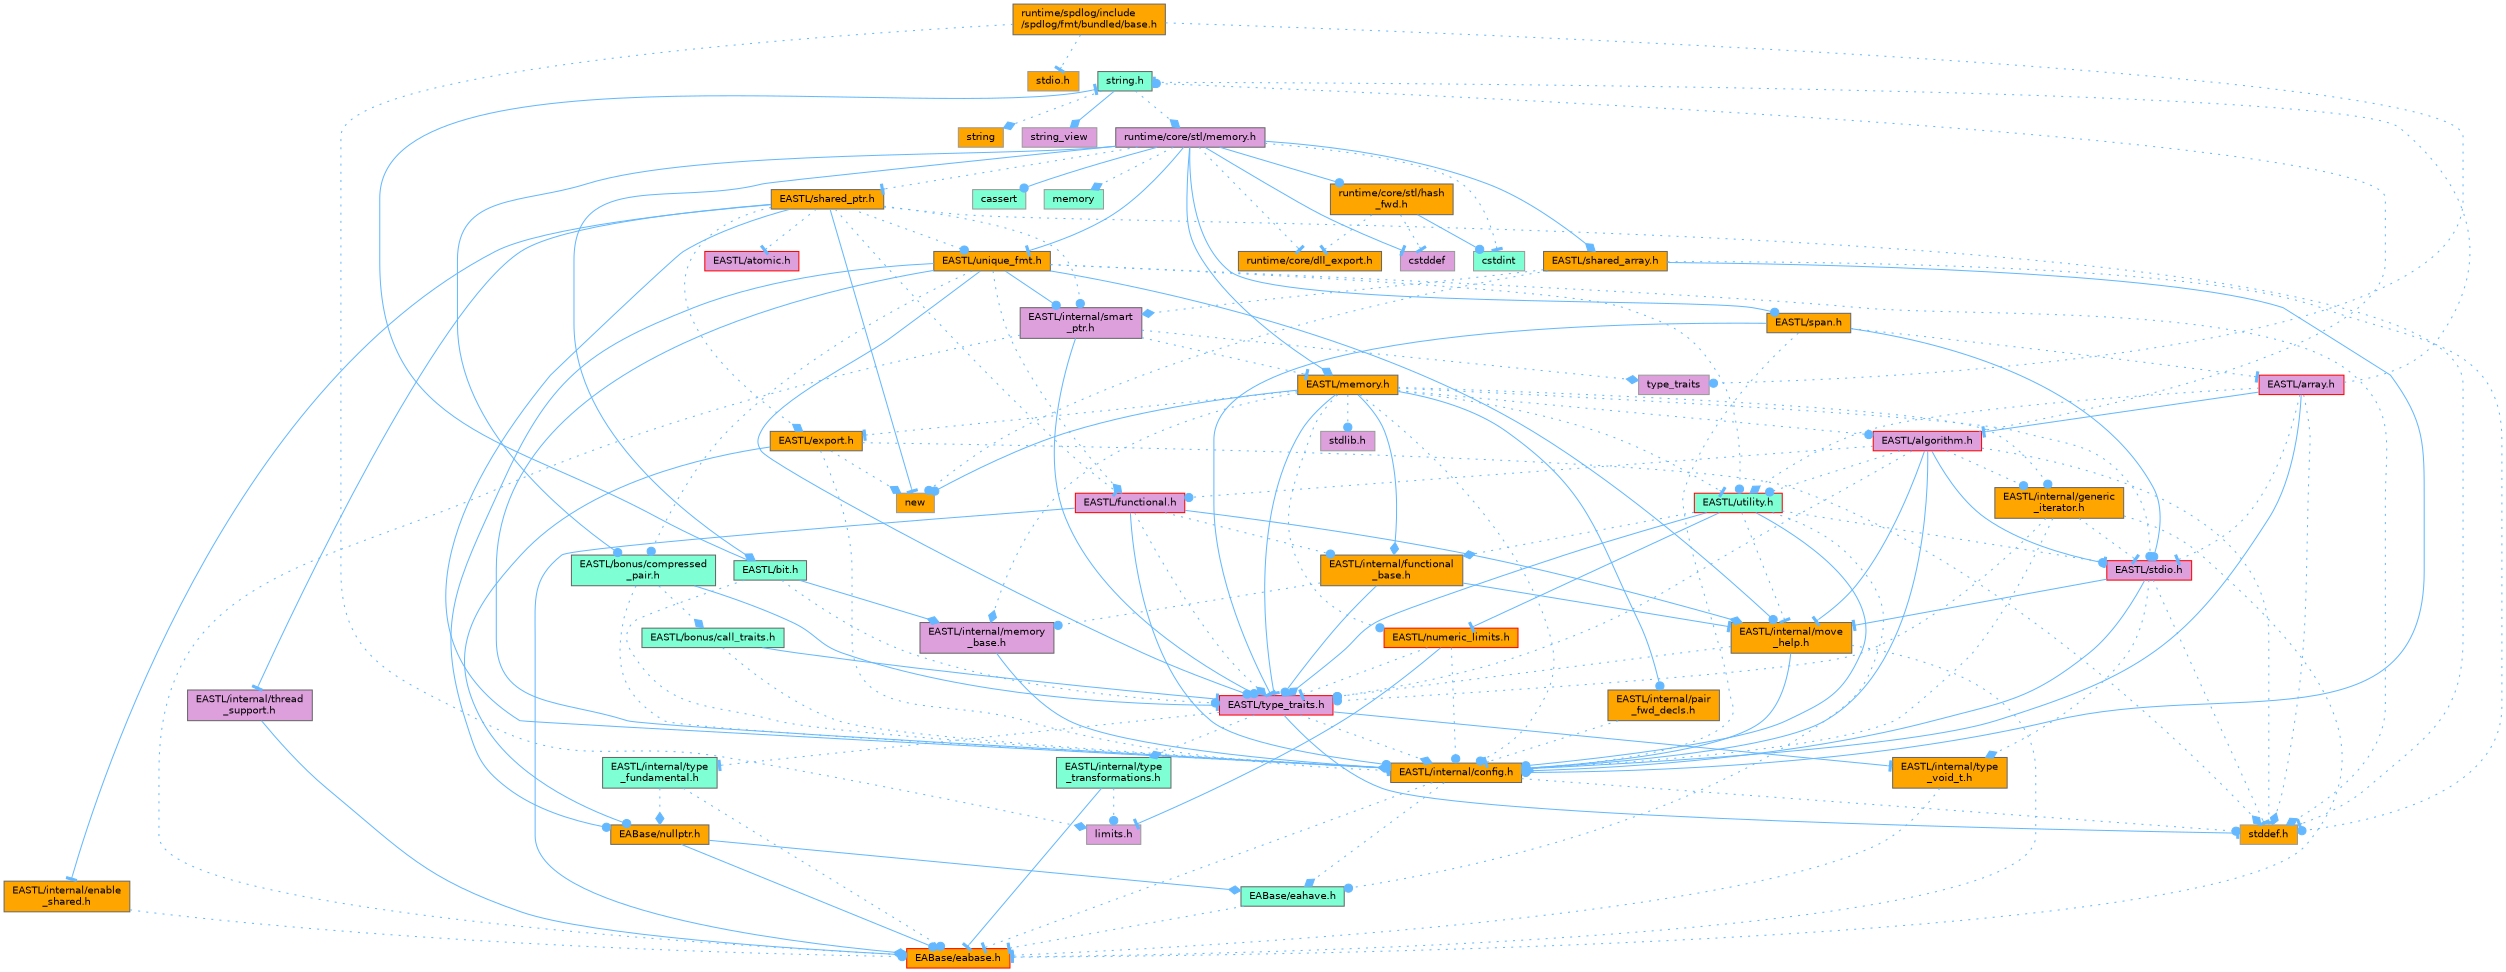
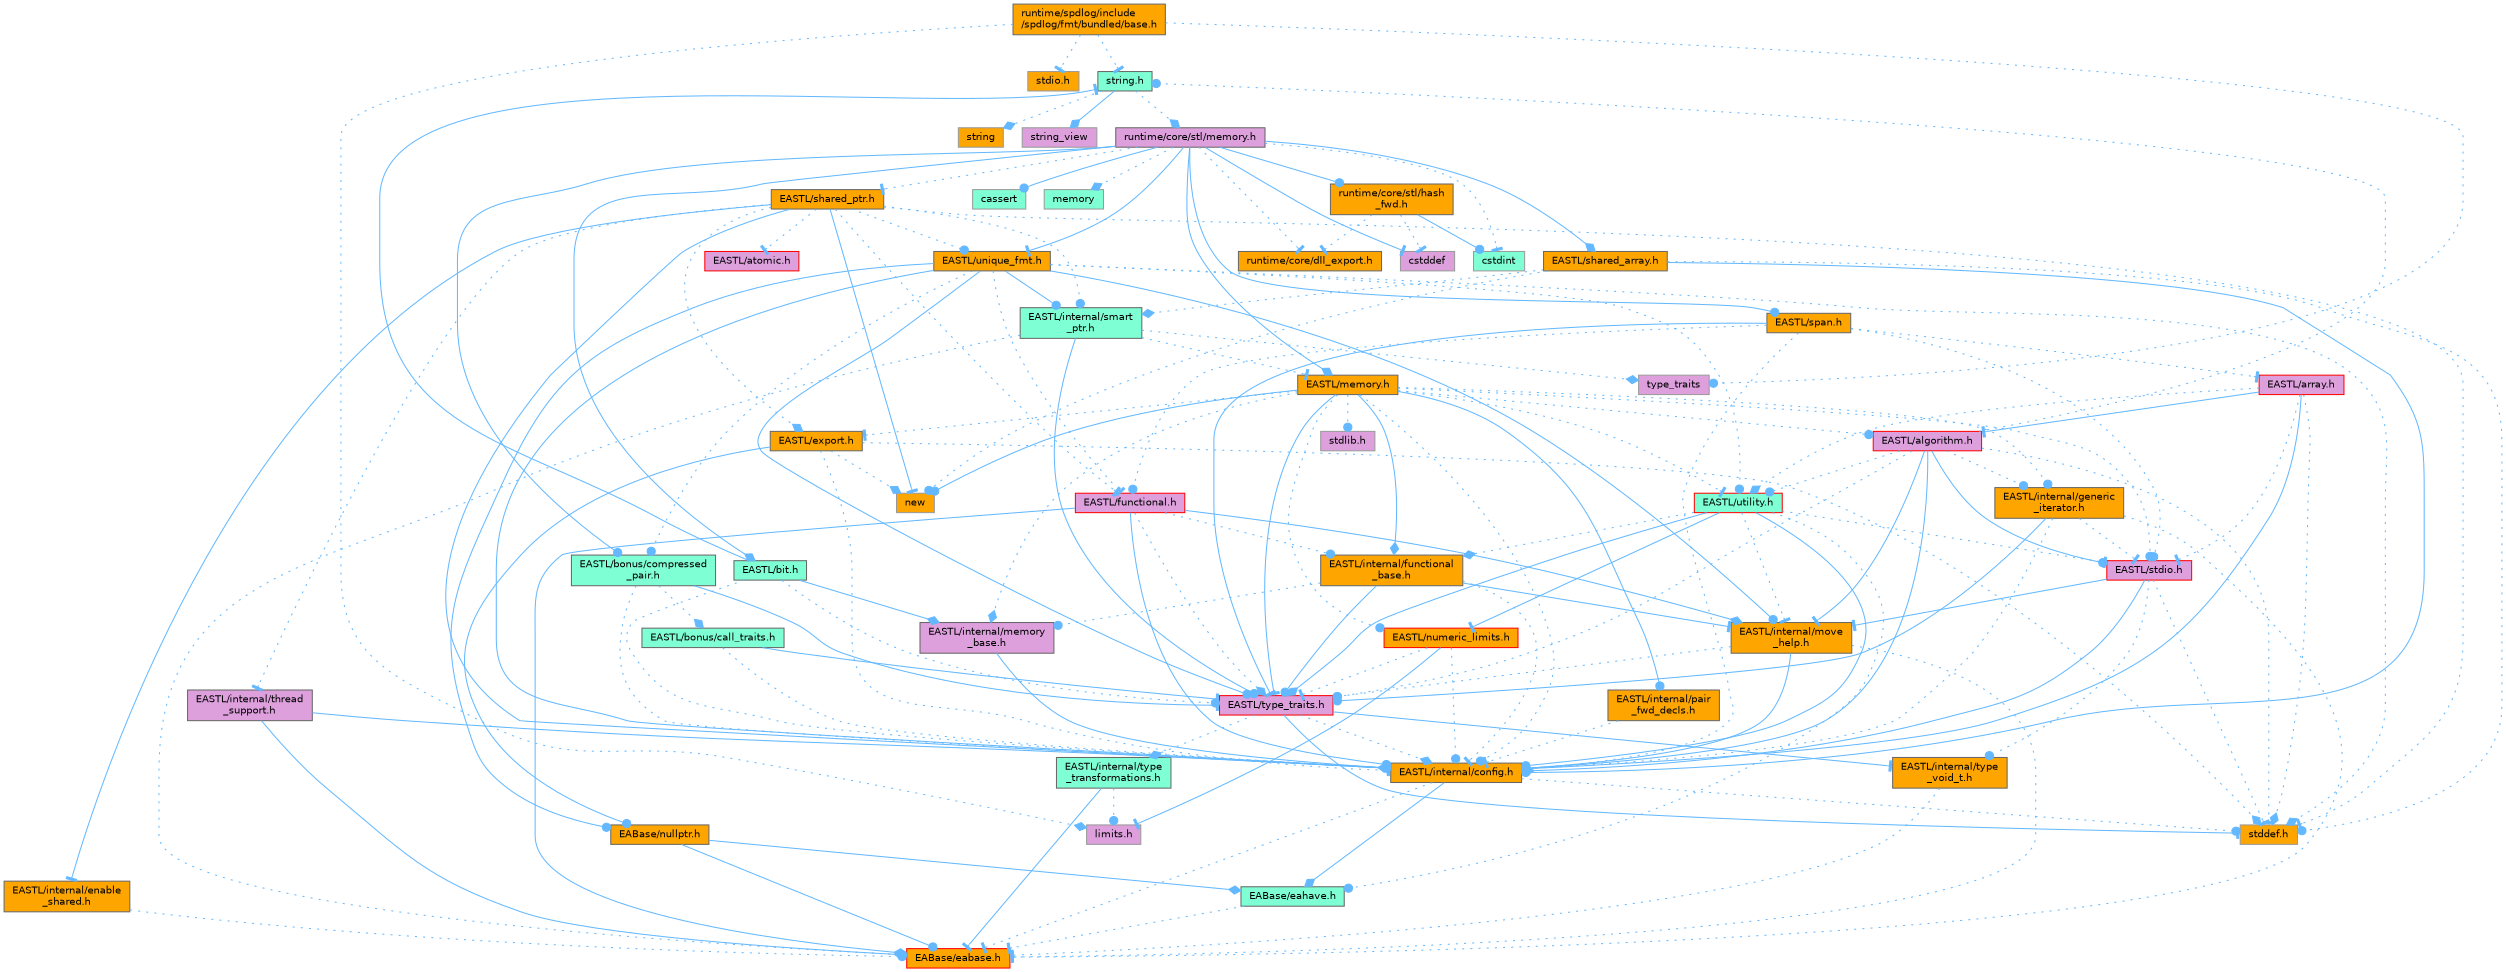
  digraph {
    node [color=grey40 fillcolor=orange fontname=Helvetica fontsize=10 shape=box style=filled]
    edge [arrowhead=dot color=steelblue1 fontname=Helvetica fontsize=10 labelfontname=Helvetica labelfontsize=10 style=dotted]
    n1 [color=gray40 fontcolor=black height=0.2 label="runtime/spdlog/include\l/spdlog/fmt/bundled/base.h" width=0.4]
    n2 [color=grey60 fillcolor=plum height=0.2 label="limits.h" width=0.4]
    n3 [color=grey60 height=0.2 label="stdio.h" width=0.4]
    n4 [fillcolor=aquamarine height=0.2 label="string.h" width=0.4]
    n5 [color=grey60 fillcolor=plum height=0.2 label=type_traits width=0.4]
    n6 [color=grey60 height=0.2 label=string width=0.4]
    n7 [color=grey60 fillcolor=plum height=0.2 label=string_view width=0.4]
    n8 [fillcolor=plum height=0.2 label="runtime/core/stl/memory.h" width=0.4]
    n9 [color=grey60 fillcolor=plum height=0.2 label=cstddef width=0.4]
    n10 [color=grey60 fillcolor=aquamarine height=0.2 label=cstdint width=0.4]
    n11 [color=grey60 fillcolor=aquamarine height=0.2 label=cassert width=0.4]
    n12 [color=grey60 fillcolor=aquamarine height=0.2 label=memory width=0.4]
    n13 [fillcolor=aquamarine height=0.2 label="EASTL/bit.h" width=0.4]
    n14 [height=0.2 label="EASTL/memory.h" width=0.4]
    n15 [height=0.2 label="EASTL/shared_array.h" width=0.4]
    n16 [height=0.2 label="EASTL/unique_fmt.h" width=0.4]
    n17 [fillcolor=aquamarine height=0.2 label="EASTL/bonus/compressed\l_pair.h" width=0.4]
    n18 [height=0.2 label="EASTL/shared_ptr.h" width=0.4]
    n19 [height=0.2 label="EASTL/span.h" width=0.4]
    n20 [height=0.2 label="runtime/core/dll_export.h" width=0.4]
    n21 [height=0.2 label="runtime/core/stl/hash\l_fwd.h" width=0.4]
    n22 [height=0.2 label="EASTL/internal/config.h" width=0.4]
    n23 [fillcolor=plum height=0.2 label="EASTL/internal/memory\l_base.h" width=0.4]
    n24 [color=red fillcolor=plum height=0.2 label="EASTL/type_traits.h" width=0.4]
    n25 [height=0.2 label="EASTL/internal/generic\l_iterator.h" width=0.4]
    n26 [color=red fillcolor=plum height=0.2 label="EASTL/stdio.h" width=0.4]
    n27 [height=0.2 label="EASTL/internal/pair\l_fwd_decls.h" width=0.4]
    n28 [height=0.2 label="EASTL/internal/functional\l_base.h" width=0.4]
    n29 [color=red fillcolor=plum height=0.2 label="EASTL/algorithm.h" width=0.4]
    n30 [color=red fillcolor=aquamarine height=0.2 label="EASTL/utility.h" width=0.4]
    n31 [color=red height=0.2 label="EASTL/numeric_limits.h" width=0.4]
    n32 [height=0.2 label="EASTL/export.h" width=0.4]
    n33 [color=grey60 height=0.2 label=new width=0.4]
    n34 [color=grey60 fillcolor=plum height=0.2 label="stdlib.h" width=0.4]
    n35 [color=grey60 height=0.2 label="stddef.h" width=0.4]
-   n36 [fillcolor=plum height=0.2 label="EASTL/internal/smart\l_ptr.h" width=0.4]
+   n36 [fillcolor=aquamarine height=0.2 label="EASTL/internal/smart\l_ptr.h" width=0.4]
    n37 [height=0.2 label="EABase/nullptr.h" width=0.4]
    n38 [height=0.2 label="EASTL/internal/move\l_help.h" width=0.4]
    n39 [color=red fillcolor=plum height=0.2 label="EASTL/functional.h" width=0.4]
    n40 [fillcolor=aquamarine height=0.2 label="EASTL/bonus/call_traits.h" width=0.4]
    n41 [fillcolor=plum height=0.2 label="EASTL/internal/thread\l_support.h" width=0.4]
    n42 [color=red fillcolor=plum height=0.2 label="EASTL/atomic.h" width=0.4]
    n43 [height=0.2 label="EASTL/internal/enable\l_shared.h" width=0.4]
    n44 [color=red fillcolor=plum height=0.2 label="EASTL/array.h" width=0.4]
    n45 [color=red height=0.2 label="EABase/eabase.h" width=0.4]
    n46 [fillcolor=aquamarine height=0.2 label="EABase/eahave.h" width=0.4]
-   n47 [fillcolor=aquamarine height=0.2 label="EASTL/internal/type\l_fundamental.h" width=0.4]
    n48 [fillcolor=aquamarine height=0.2 label="EASTL/internal/type\l_transformations.h" width=0.4]
    n49 [height=0.2 label="EASTL/internal/type\l_void_t.h" width=0.4]
    n1 -> n2 [arrowhead=diamond]
    n1 -> n3 [arrowhead=tee]
-   n44 -> n4 [arrowhead=tee]
+   n1 -> n4 [arrowhead=tee]
    n1 -> n5
    n4 -> n6 [arrowhead=diamond]
    n4 -> n7 [arrowhead=diamond style=solid]
    n4 -> n8 [arrowhead=diamond]
    n8 -> n9 [arrowhead=tee style=solid]
    n8 -> n10 [arrowhead=tee]
    n8 -> n11 [style=solid]
    n8 -> n12 [arrowhead=diamond]
    n8 -> n13 [arrowhead=diamond style=solid]
    n8 -> n14 [arrowhead=diamond style=solid]
    n8 -> n15 [arrowhead=diamond style=solid]
    n8 -> n16 [arrowhead=tee style=solid]
    n8 -> n17 [style=solid]
    n8 -> n18 [arrowhead=tee]
    n8 -> n19 [style=solid]
    n8 -> n20 [arrowhead=tee]
    n8 -> n21 [style=solid]
    n13 -> n4 [arrowhead=tee style=solid]
    n13 -> n22
    n13 -> n23 [arrowhead=diamond style=solid]
    n13 -> n24
    n14 -> n22
    n14 -> n23 [arrowhead=diamond]
    n14 -> n24 [arrowhead=tee style=solid]
    n14 -> n25
    n14 -> n26
    n14 -> n27 [style=solid]
    n14 -> n28 [arrowhead=diamond style=solid]
    n14 -> n29
    n14 -> n30 [arrowhead=tee]
    n14 -> n31
    n14 -> n32 [arrowhead=tee]
    n14 -> n33 [style=solid]
    n14 -> n34
    n15 -> n22 [style=solid]
    n15 -> n33
    n15 -> n35
    n15 -> n36 [arrowhead=diamond]
    n16 -> n17
    n16 -> n22 [style=solid]
    n16 -> n24 [style=solid]
    n16 -> n30
    n16 -> n35 [arrowhead=diamond]
    n16 -> n36 [style=solid]
    n16 -> n37 [style=solid]
    n16 -> n38 [style=solid]
-   n16 -> n39 [arrowhead=diamond]
+   n16 -> n39 [arrowhead=tee]
    n17 -> n22 [arrowhead=tee]
    n17 -> n24 [arrowhead=tee style=solid]
    n17 -> n40 [arrowhead=diamond]
    n18 -> n16
    n18 -> n22 [arrowhead=diamond style=solid]
    n18 -> n32 [arrowhead=diamond]
    n18 -> n33 [arrowhead=tee style=solid]
    n18 -> n35 [arrowhead=tee]
    n18 -> n36
    n18 -> n39 [arrowhead=tee]
-   n18 -> n41 [arrowhead=tee style=solid]
+   n18 -> n41 [arrowhead=tee]
    n18 -> n42 [arrowhead=tee]
    n18 -> n43 [arrowhead=tee style=solid]
    n19 -> n22 [arrowhead=tee]
    n19 -> n24 [arrowhead=tee style=solid]
-   n19 -> n26 [style=solid]
+   n19 -> n26
    n19 -> n44 [arrowhead=tee]
    n21 -> n9 [arrowhead=tee]
    n21 -> n10 [style=solid]
    n21 -> n20 [arrowhead=tee]
    n22 -> n35
    n22 -> n45 [arrowhead=tee]
-   n22 -> n46 [arrowhead=diamond]
+   n22 -> n46 [arrowhead=diamond style=solid]
    n23 -> n22 [arrowhead=diamond style=solid]
    n24 -> n22 [arrowhead=diamond]
    n24 -> n35 [arrowhead=tee style=solid]
-   n24 -> n47 [arrowhead=tee]
    n24 -> n48 [arrowhead=diamond]
    n24 -> n49 [arrowhead=tee style=solid]
    n25 -> n22
-   n25 -> n24
+   n25 -> n24 [style=solid]
    n25 -> n26 [arrowhead=tee]
    n25 -> n45 [arrowhead=tee]
    n26 -> n22 [arrowhead=diamond style=solid]
    n26 -> n35 [arrowhead=tee]
    n26 -> n38 [arrowhead=tee style=solid]
-   n26 -> n49 [arrowhead=diamond]
+   n26 -> n49
    n27 -> n22 [arrowhead=tee]
+   n28 -> n22 [arrowhead=tee]
    n28 -> n23
    n28 -> n24 [style=solid]
    n28 -> n38 [arrowhead=tee style=solid]
    n29 -> n4
    n29 -> n22 [style=solid]
    n29 -> n24
    n29 -> n25
    n29 -> n26 [style=solid]
    n29 -> n30
    n29 -> n35 [arrowhead=tee]
    n29 -> n38 [arrowhead=tee style=solid]
-   n29 -> n39
+   n19 -> n39
    n30 -> n22 [style=solid]
    n30 -> n24 [arrowhead=diamond style=solid]
    n30 -> n26 [arrowhead=tee]
    n30 -> n28 [arrowhead=diamond]
    n30 -> n31 [arrowhead=tee style=solid]
    n30 -> n38 [arrowhead=tee]
    n30 -> n46
    n31 -> n2 [arrowhead=tee style=solid]
    n31 -> n22
    n31 -> n24 [arrowhead=tee]
    n32 -> n22 [arrowhead=tee]
    n32 -> n33 [arrowhead=diamond]
    n32 -> n35 [arrowhead=diamond]
    n32 -> n37 [style=solid]
    n36 -> n5 [arrowhead=diamond]
    n36 -> n14 [arrowhead=tee]
    n36 -> n24 [style=solid]
    n36 -> n45 [arrowhead=diamond]
    n37 -> n45 [style=solid]
    n37 -> n46 [arrowhead=diamond style=solid]
    n38 -> n22 [style=solid]
    n38 -> n24
    n38 -> n45 [arrowhead=tee]
    n39 -> n22 [style=solid]
    n39 -> n24 [arrowhead=diamond]
    n39 -> n28
    n39 -> n38 [arrowhead=diamond style=solid]
    n39 -> n45 [arrowhead=diamond style=solid]
    n40 -> n22 [arrowhead=tee]
    n40 -> n24 [arrowhead=tee style=solid]
+   n41 -> n22 [arrowhead=diamond style=solid]
    n41 -> n45 [style=solid]
    n43 -> n45
    n44 -> n22 [style=solid]
    n44 -> n26 [arrowhead=tee]
    n44 -> n29 [arrowhead=tee style=solid]
    n44 -> n30 [arrowhead=diamond]
    n44 -> n35 [arrowhead=diamond]
    n46 -> n45 [arrowhead=tee]
-   n47 -> n37 [arrowhead=diamond]
-   n47 -> n45
    n48 -> n2
    n48 -> n45 [arrowhead=tee style=solid]
    n49 -> n45 [arrowhead=tee]
  }
